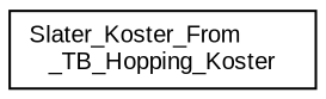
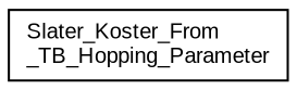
  digraph {
    rankdir=TB
    fontname="Liberation Sans"
-   n1 [color=black fillcolor=white fontname="Liberation Sans" fontsize=10 height=0.2 label="Slater_Koster_From\l_TB_Hopping_Koster" shape=record style=filled width=0.4]
+   n1 [color=black fillcolor=white fontname="Liberation Sans" fontsize=10 height=0.2 label="Slater_Koster_From\l_TB_Hopping_Parameter" shape=record style=filled width=0.4]
  }
